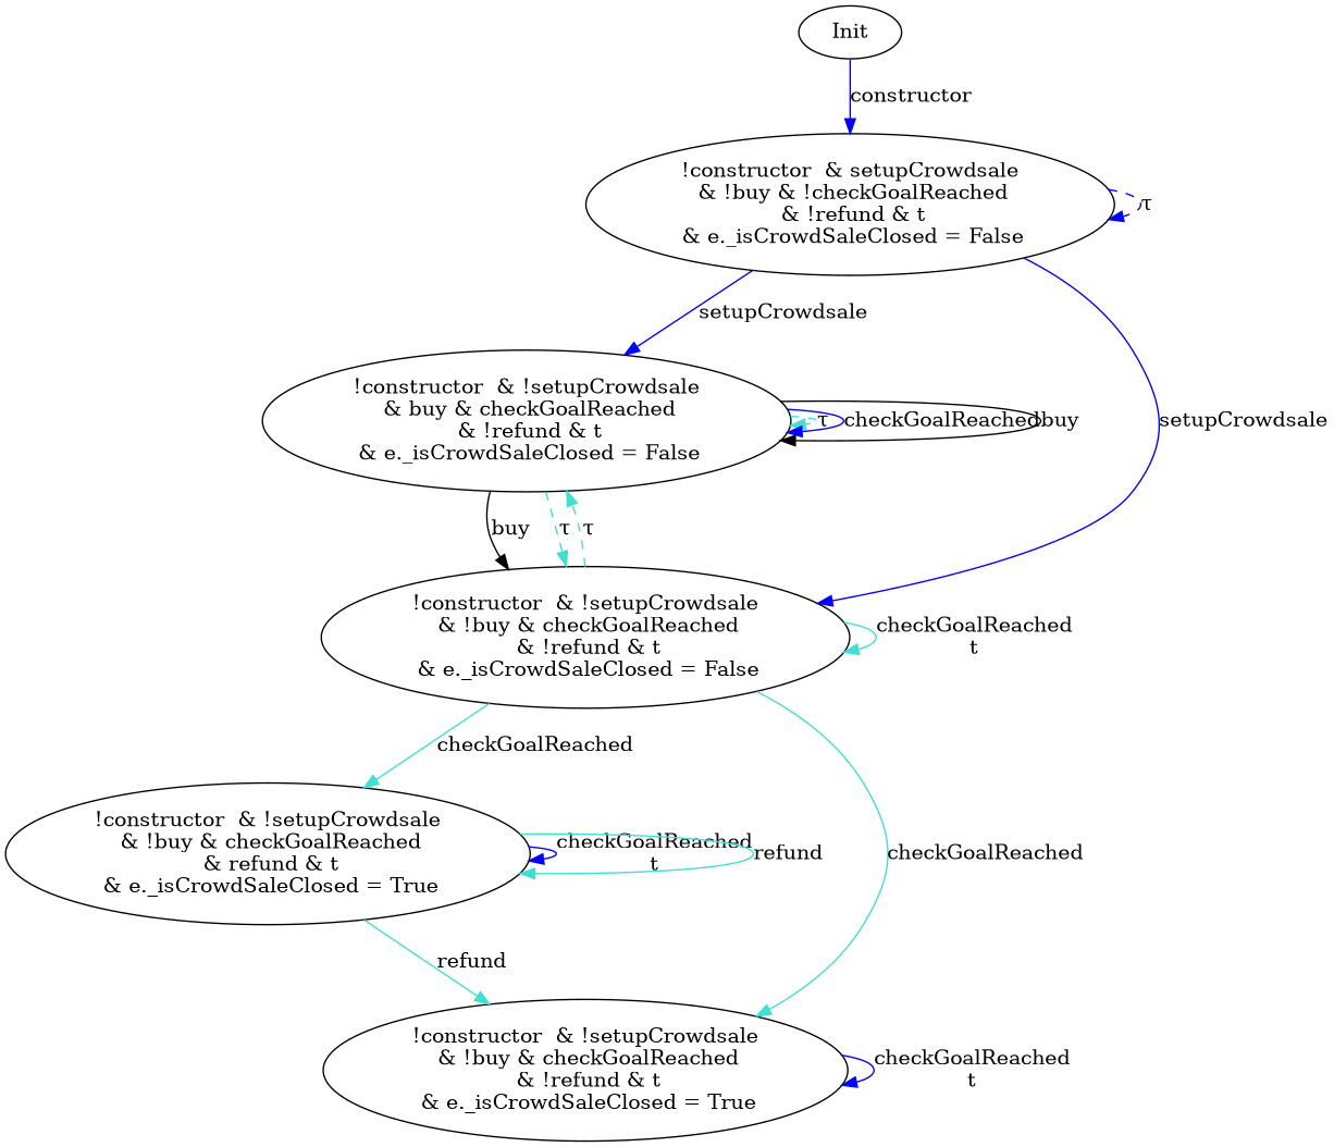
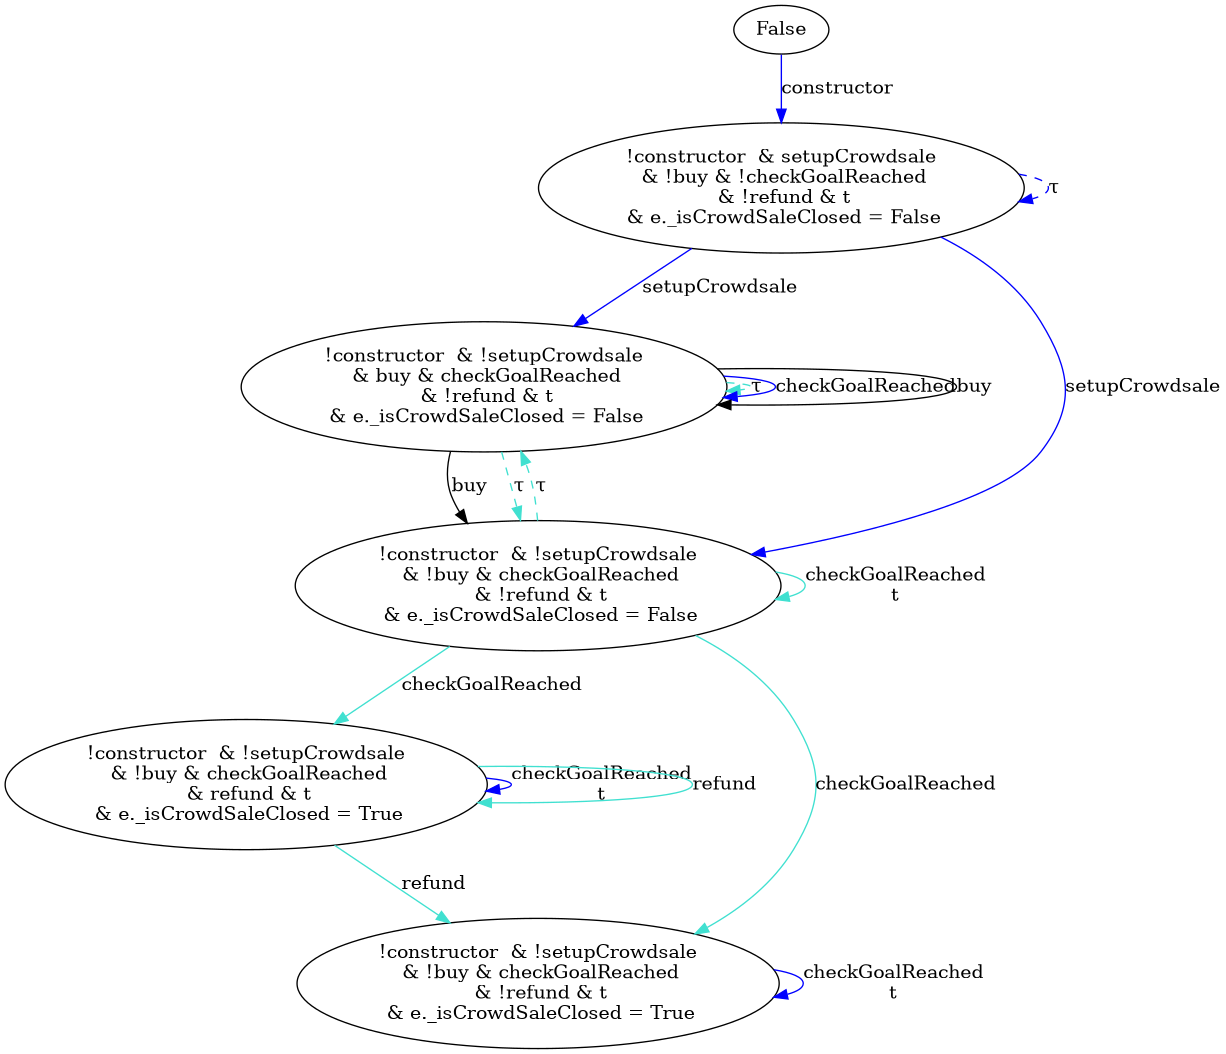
  digraph {
    edge [color=turquoise]
-   n1 [label=Init]
+   n1 [label=False]
    n2 [label="!constructor  & setupCrowdsale\n & !buy & !checkGoalReached\n & !refund & t\n & e._isCrowdSaleClosed = False"]
    n3 [label="!constructor  & !setupCrowdsale\n & !buy & checkGoalReached\n & refund & t\n & e._isCrowdSaleClosed = True"]
    n4 [label="!constructor  & !setupCrowdsale\n & !buy & checkGoalReached\n & !refund & t\n & e._isCrowdSaleClosed = True"]
    n5 [label="!constructor  & !setupCrowdsale\n & buy & checkGoalReached\n & !refund & t\n & e._isCrowdSaleClosed = False"]
    n6 [label="!constructor  & !setupCrowdsale\n & !buy & checkGoalReached\n & !refund & t\n & e._isCrowdSaleClosed = False"]
    n1 -> n2 [color=blue label=constructor]
    n2 -> n2 [color=blue label="τ" style=dashed]
    n2 -> n5 [color=blue label=setupCrowdsale]
    n2 -> n6 [color=blue label=setupCrowdsale]
    n3 -> n3 [color=blue label="checkGoalReached\nt"]
    n3 -> n3 [label=refund]
    n3 -> n4 [label=refund]
    n4 -> n4 [color=blue label="checkGoalReached\nt"]
    n5 -> n5 [label="τ" style=dashed]
    n5 -> n5 [color=blue label=checkGoalReached]
    n5 -> n5 [color=black label=buy]
    n5 -> n6 [color=black label=buy]
    n5 -> n6 [label="τ" style=dashed]
    n6 -> n3 [label=checkGoalReached]
    n6 -> n4 [label=checkGoalReached]
    n6 -> n5 [label="τ" style=dashed]
    n6 -> n6 [label="checkGoalReached\nt"]
  }
